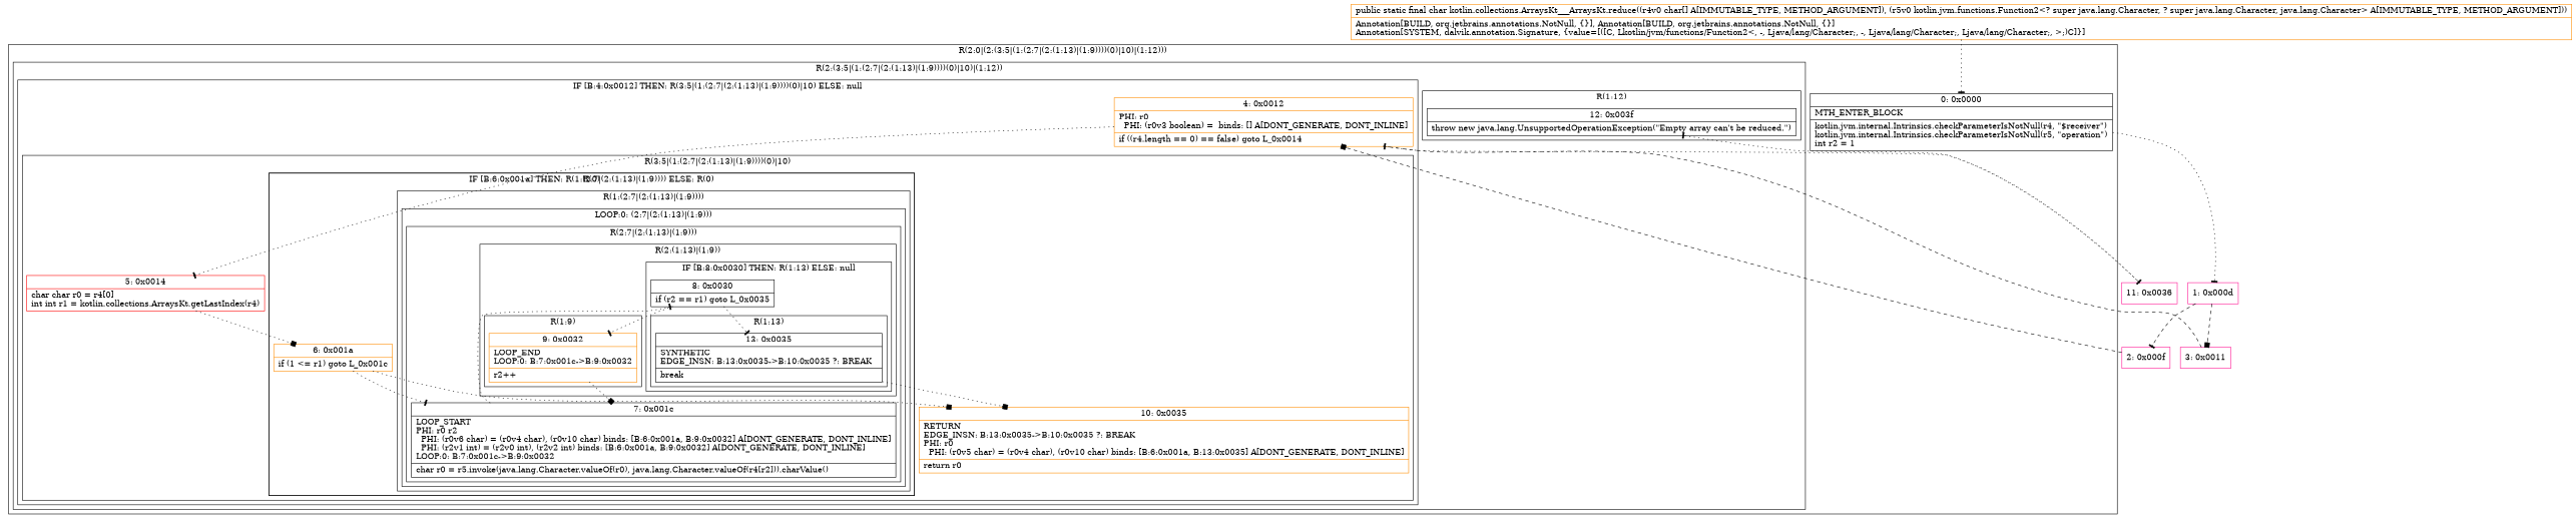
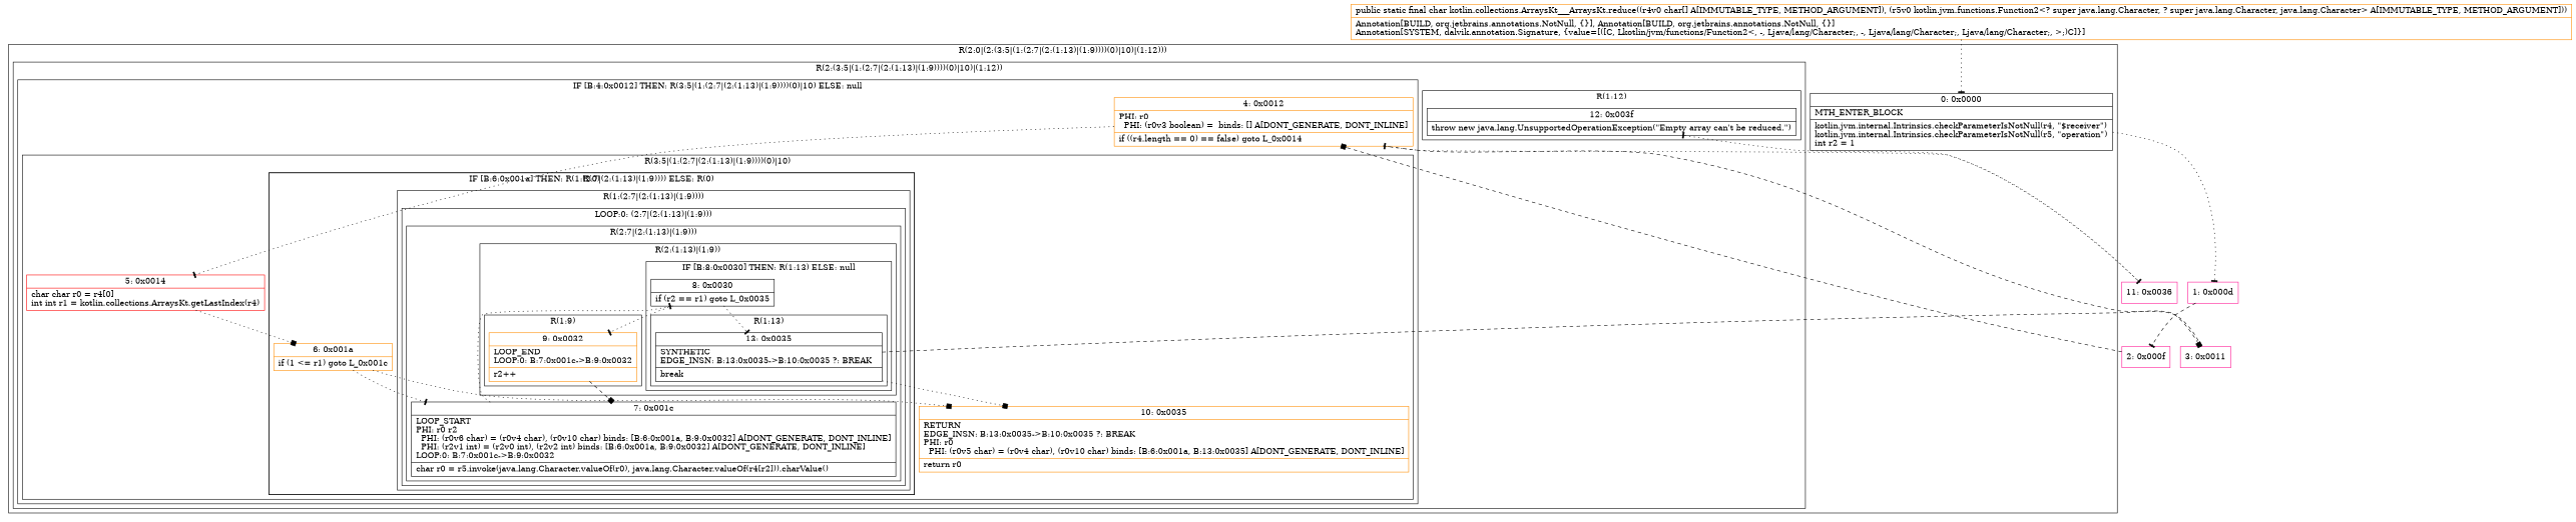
  digraph {
    node [color=black shape=record]
    edge [arrowhead=tee style=dotted]
    n1 [label="{13\:\ 0x0035|SYNTHETIC\lEDGE_INSN: B:13:0x0035\-\>B:10:0x0035 ?: BREAK  \l|break\l}"]
    n2 [label="{8\:\ 0x0030|if (r2 == r1) goto L_0x0035\l}"]
    n3 [color=darkorange label="{9\:\ 0x0032|LOOP_END\lLOOP:0: B:7:0x001c\-\>B:9:0x0032\l|r2++\l}"]
    n4 [label="{7\:\ 0x001c|LOOP_START\lPHI: r0 r2 \l  PHI: (r0v6 char) = (r0v4 char), (r0v10 char) binds: [B:6:0x001a, B:9:0x0032] A[DONT_GENERATE, DONT_INLINE]\l  PHI: (r2v1 int) = (r2v0 int), (r2v2 int) binds: [B:6:0x001a, B:9:0x0032] A[DONT_GENERATE, DONT_INLINE]\lLOOP:0: B:7:0x001c\-\>B:9:0x0032\l|char r0 = r5.invoke(java.lang.Character.valueOf(r0), java.lang.Character.valueOf(r4[r2])).charValue()\l}"]
    n5 [color=darkorange label="{6\:\ 0x001a|if (1 \<= r1) goto L_0x001c\l}"]
    n6 [color=red label="{5\:\ 0x0014|char char r0 = r4[0]\lint int r1 = kotlin.collections.ArraysKt.getLastIndex(r4)\l}"]
    n7 [color=darkorange label="{10\:\ 0x0035|RETURN\lEDGE_INSN: B:13:0x0035\-\>B:10:0x0035 ?: BREAK  \lPHI: r0 \l  PHI: (r0v5 char) = (r0v4 char), (r0v10 char) binds: [B:6:0x001a, B:13:0x0035] A[DONT_GENERATE, DONT_INLINE]\l|return r0\l}"]
    n8 [color=darkorange label="{4\:\ 0x0012|PHI: r0 \l  PHI: (r0v3 boolean) =  binds: [] A[DONT_GENERATE, DONT_INLINE]\l|if ((r4.length == 0) == false) goto L_0x0014\l}"]
    n9 [label="{12\:\ 0x003f|throw new java.lang.UnsupportedOperationException(\"Empty array can't be reduced.\")\l}"]
    n10 [label="{0\:\ 0x0000|MTH_ENTER_BLOCK\l|kotlin.jvm.internal.Intrinsics.checkParameterIsNotNull(r4, \"$receiver\")\lkotlin.jvm.internal.Intrinsics.checkParameterIsNotNull(r5, \"operation\")\lint r2 = 1\l}"]
    n11 [color=deeppink label="{11\:\ 0x0036}"]
    n12 [color=deeppink label="{1\:\ 0x000d}"]
    n13 [color=deeppink label="{2\:\ 0x000f}"]
    n14 [color=deeppink label="{3\:\ 0x0011}"]
    n15 [color=darkorange label="{public static final char kotlin.collections.ArraysKt___ArraysKt.reduce((r4v0 char[] A[IMMUTABLE_TYPE, METHOD_ARGUMENT]), (r5v0 kotlin.jvm.functions.Function2\<? super java.lang.Character, ? super java.lang.Character, java.lang.Character\> A[IMMUTABLE_TYPE, METHOD_ARGUMENT]))  | Annotation[BUILD, org.jetbrains.annotations.NotNull, \{\}], Annotation[BUILD, org.jetbrains.annotations.NotNull, \{\}]\lAnnotation[SYSTEM, dalvik.annotation.Signature, \{value=[([C, Lkotlin\/jvm\/functions\/Function2\<, \-, Ljava\/lang\/Character;, \-, Ljava\/lang\/Character;, Ljava\/lang\/Character;, \>;)C]\}]\l}"]
    subgraph cluster_1 {
      label="R(2:0|(2:(3:5|(1:(2:7|(2:(1:13)|(1:9))))(0)|10)|(1:12)))"
      n10
      subgraph cluster_2 {
        label="R(2:(3:5|(1:(2:7|(2:(1:13)|(1:9))))(0)|10)|(1:12))"
        subgraph cluster_3 {
          label="IF [B:4:0x0012] THEN: R(3:5|(1:(2:7|(2:(1:13)|(1:9))))(0)|10) ELSE: null"
          n8
          subgraph cluster_4 {
            label="R(3:5|(1:(2:7|(2:(1:13)|(1:9))))(0)|10)"
            n6
            n7
            subgraph cluster_5 {
              label="IF [B:6:0x001a] THEN: R(1:(2:7|(2:(1:13)|(1:9)))) ELSE: R(0)"
              n5
              subgraph cluster_6 {
                label="R(1:(2:7|(2:(1:13)|(1:9))))"
                subgraph cluster_7 {
                  label="LOOP:0: (2:7|(2:(1:13)|(1:9)))"
                  subgraph cluster_8 {
                    label="R(2:7|(2:(1:13)|(1:9)))"
                    n4
                    subgraph cluster_9 {
                      label="R(2:(1:13)|(1:9))"
                      subgraph cluster_10 {
                        label="IF [B:8:0x0030] THEN: R(1:13) ELSE: null"
                        n2
                        subgraph cluster_11 {
                          label="R(1:13)"
                          n1
                        }
                      }
                      subgraph cluster_12 {
                        label="R(1:9)"
                        n3
                      }
                    }
                  }
                }
              }
              subgraph cluster_13 {
                label="R(0)"
              }
            }
          }
        }
        subgraph cluster_14 {
          label="R(1:12)"
          n9
        }
      }
    }
    n1 -> n7 [arrowhead=box]
    n2 -> n1
    n2 -> n3
-   n3 -> n4 [arrowhead=box]
+   n3 -> n4 [arrowhead=box style=dashed]
    n4 -> n2
    n5 -> n4
    n5 -> n7 [arrowhead=box]
    n6 -> n5 [arrowhead=box]
    n8 -> n6
    n8 -> n11
    n10 -> n12
    n11 -> n9
    n12 -> n13 [style=dashed]
-   n12 -> n14 [arrowhead=box style=dashed]
+   n1 -> n14 [arrowhead=box style=dashed]
    n13 -> n8 [arrowhead=box style=dashed]
    n14 -> n8 [style=dashed]
    n15 -> n10
  }
